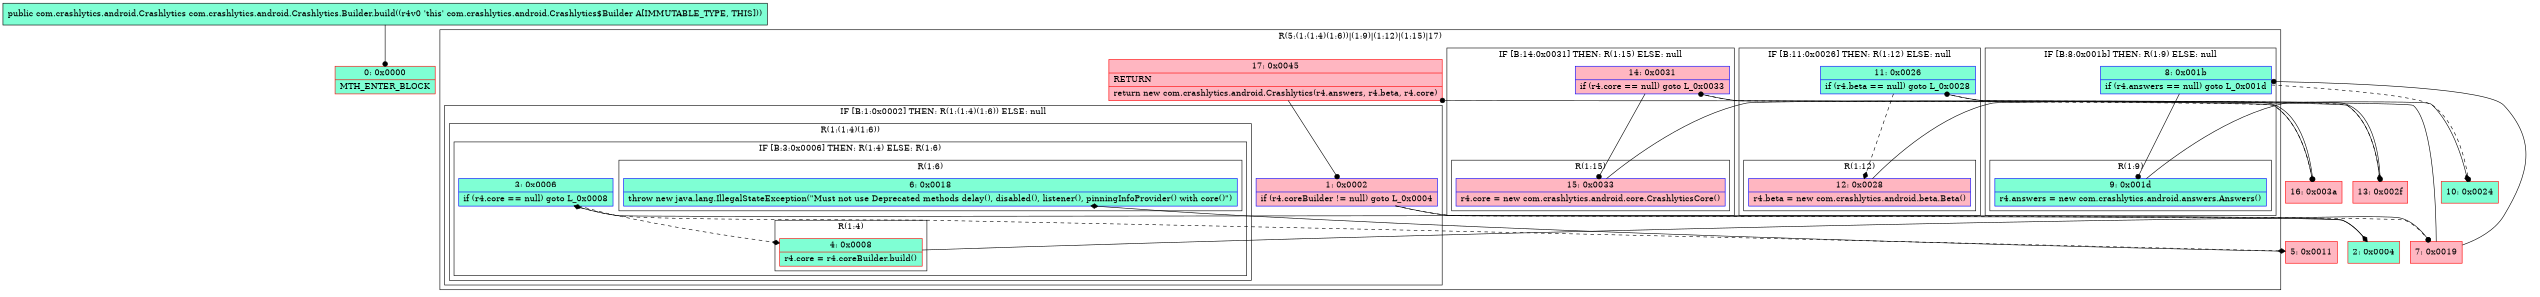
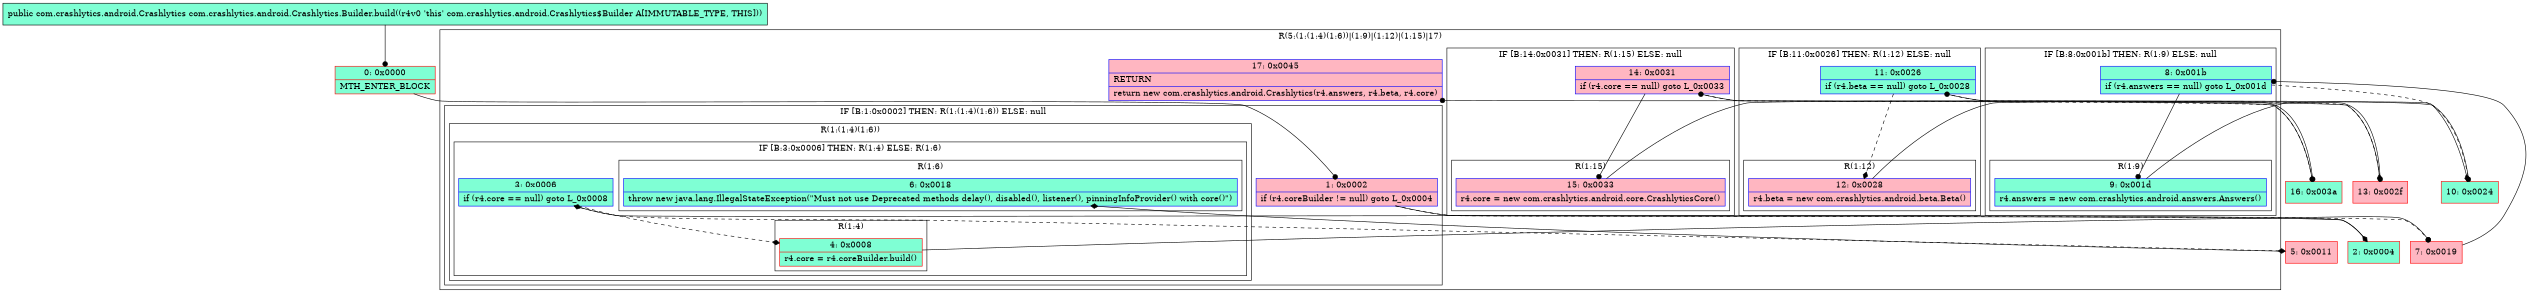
  digraph {
    node [color=blue fillcolor=aquamarine shape=record style=filled]
    edge [arrowhead=dot]
    n1 [color=red label="{4\:\ 0x0008|r4.core = r4.coreBuilder.build()\l}"]
    n2 [label="{6\:\ 0x0018|throw new java.lang.IllegalStateException(\"Must not use Deprecated methods delay(), disabled(), listener(), pinningInfoProvider() with core()\")\l}"]
    n3 [label="{3\:\ 0x0006|if (r4.core == null) goto L_0x0008\l}"]
    n4 [fillcolor=lightpink label="{1\:\ 0x0002|if (r4.coreBuilder != null) goto L_0x0004\l}"]
    n5 [label="{9\:\ 0x001d|r4.answers = new com.crashlytics.android.answers.Answers()\l}"]
    n6 [label="{8\:\ 0x001b|if (r4.answers == null) goto L_0x001d\l}"]
    n7 [fillcolor=lightpink label="{12\:\ 0x0028|r4.beta = new com.crashlytics.android.beta.Beta()\l}"]
    n8 [label="{11\:\ 0x0026|if (r4.beta == null) goto L_0x0028\l}"]
    n9 [fillcolor=lightpink label="{15\:\ 0x0033|r4.core = new com.crashlytics.android.core.CrashlyticsCore()\l}"]
    n10 [fillcolor=lightpink label="{14\:\ 0x0031|if (r4.core == null) goto L_0x0033\l}"]
-   n11 [color=red fillcolor=lightpink label="{17\:\ 0x0045|RETURN\l|return new com.crashlytics.android.Crashlytics(r4.answers, r4.beta, r4.core)\l}"]
+   n11 [fillcolor=lightpink label="{17\:\ 0x0045|RETURN\l|return new com.crashlytics.android.Crashlytics(r4.answers, r4.beta, r4.core)\l}"]
    n12 [color=red fillcolor=lightpink label="{7\:\ 0x0019}"]
    n13 [color=red fillcolor=lightpink label="{5\:\ 0x0011}"]
    n14 [color=red label="{2\:\ 0x0004}"]
    n15 [color=red label="{10\:\ 0x0024}"]
    n16 [color=red fillcolor=lightpink label="{13\:\ 0x002f}"]
-   n17 [color=red fillcolor=lightpink label="{16\:\ 0x003a}"]
+   n17 [color=red label="{16\:\ 0x003a}"]
    n18 [color=red label="{0\:\ 0x0000|MTH_ENTER_BLOCK\l}"]
    n19 [label="{public com.crashlytics.android.Crashlytics com.crashlytics.android.Crashlytics.Builder.build((r4v0 'this' com.crashlytics.android.Crashlytics$Builder A[IMMUTABLE_TYPE, THIS])) }" color=""]
    subgraph cluster_1 {
      label="R(5:(1:(1:4)(1:6))|(1:9)|(1:12)|(1:15)|17)"
      n11
      subgraph cluster_2 {
        label="IF [B:1:0x0002] THEN: R(1:(1:4)(1:6)) ELSE: null"
        n4
        subgraph cluster_3 {
          label="R(1:(1:4)(1:6))"
          subgraph cluster_4 {
            label="IF [B:3:0x0006] THEN: R(1:4) ELSE: R(1:6)"
            n3
            subgraph cluster_5 {
              label="R(1:4)"
              n1
            }
            subgraph cluster_6 {
              label="R(1:6)"
              n2
            }
          }
        }
      }
      subgraph cluster_7 {
        label="IF [B:8:0x001b] THEN: R(1:9) ELSE: null"
        n6
        subgraph cluster_8 {
          label="R(1:9)"
          n5
        }
      }
      subgraph cluster_9 {
        label="IF [B:11:0x0026] THEN: R(1:12) ELSE: null"
        n8
        subgraph cluster_10 {
          label="R(1:12)"
          n7
        }
      }
      subgraph cluster_11 {
        label="IF [B:14:0x0031] THEN: R(1:15) ELSE: null"
        n10
        subgraph cluster_12 {
          label="R(1:15)"
          n9
        }
      }
    }
    n1 -> n12
    n3 -> n1 [arrowhead=diamond style=dashed]
    n3 -> n13 [arrowhead=diamond style=dashed]
    n4 -> n12 [style=dashed]
    n4 -> n14 [arrowhead=diamond]
    n5 -> n15 [arrowhead=diamond]
    n6 -> n5
    n6 -> n15 [style=dashed]
    n7 -> n16
    n8 -> n7 [arrowhead=diamond style=dashed]
    n8 -> n16 [arrowhead=diamond style=dashed]
    n9 -> n17
    n10 -> n9
    n10 -> n17 [style=dashed]
    n12 -> n6
    n13 -> n2 [arrowhead=diamond]
    n14 -> n3 [arrowhead=diamond]
-   n12 -> n8
+   n15 -> n8
    n16 -> n10
    n17 -> n11
-   n11 -> n4
+   n18 -> n4
    n19 -> n18
  }
